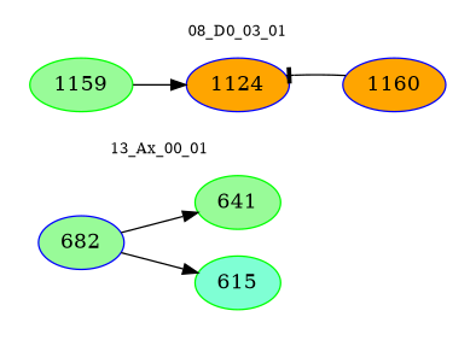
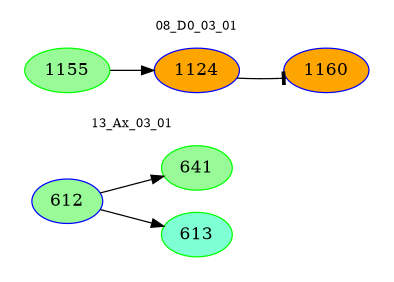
  digraph {
    rankdir=LR
    node [color=green fillcolor=palegreen style=filled]
    edge [arrowhead=normal color=black]
-   n1 [fillcolor=aquamarine label=615]
-   n2 [color=blue label=682]
+   n1 [fillcolor=aquamarine label=613]
+   n2 [color=blue label=612]
    n3 [label=641]
-   n4 [label=1159]
+   n4 [label=1155]
    n5 [color=blue fillcolor=orange label=1124]
    n6 [color=blue fillcolor=orange label=1160]
    subgraph cluster_1 {
      color=white
      fontsize=10
-     label="13_Ax_00_01"
+     label="13_Ax_03_01"
      n1
      n2
      n3
    }
    subgraph cluster_2 {
      color=white
      fontsize=10
      label="08_D0_03_01"
      n4
      n5
      n6
    }
    n2 -> n1
    n2 -> n3
    n4 -> n5
-   n6 -> n5 [arrowhead=tee]
+   n5 -> n6 [arrowhead=tee]
  }
